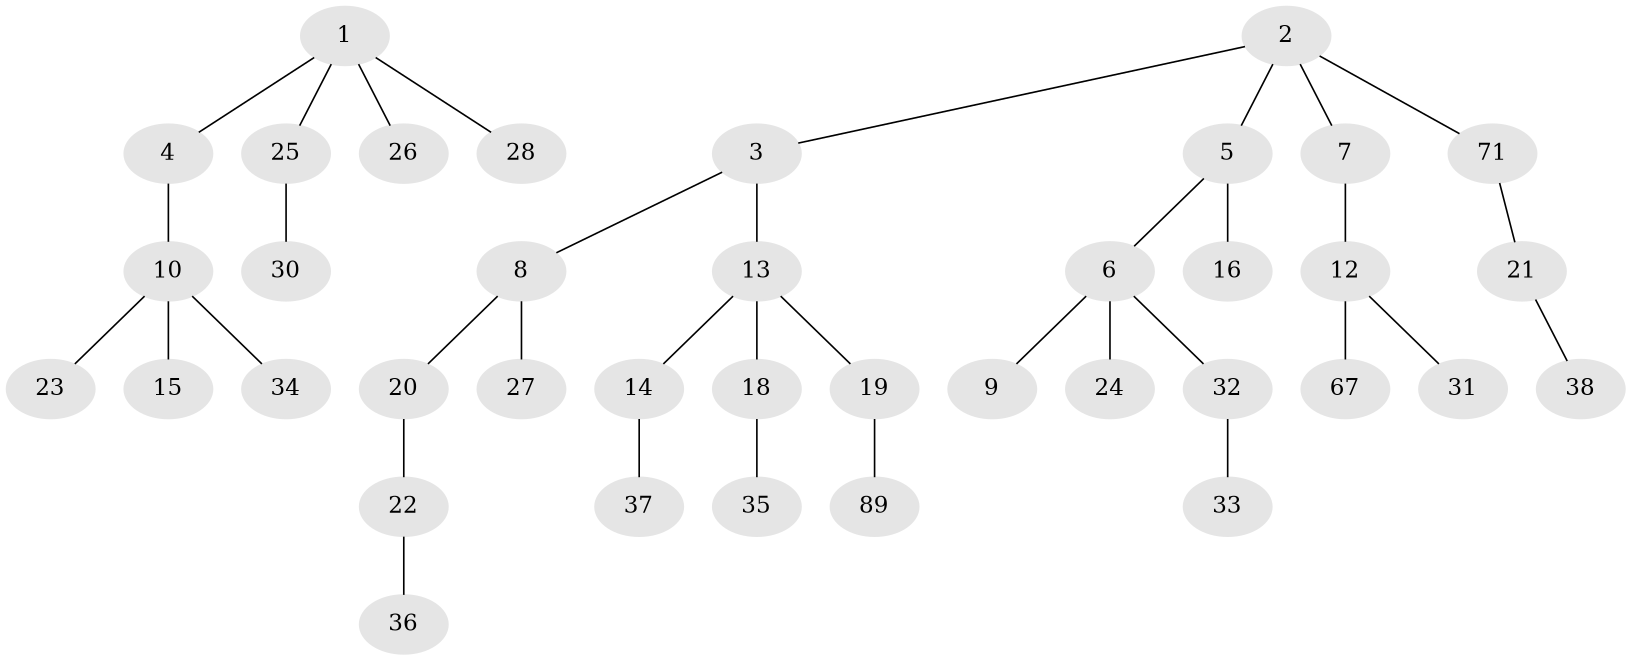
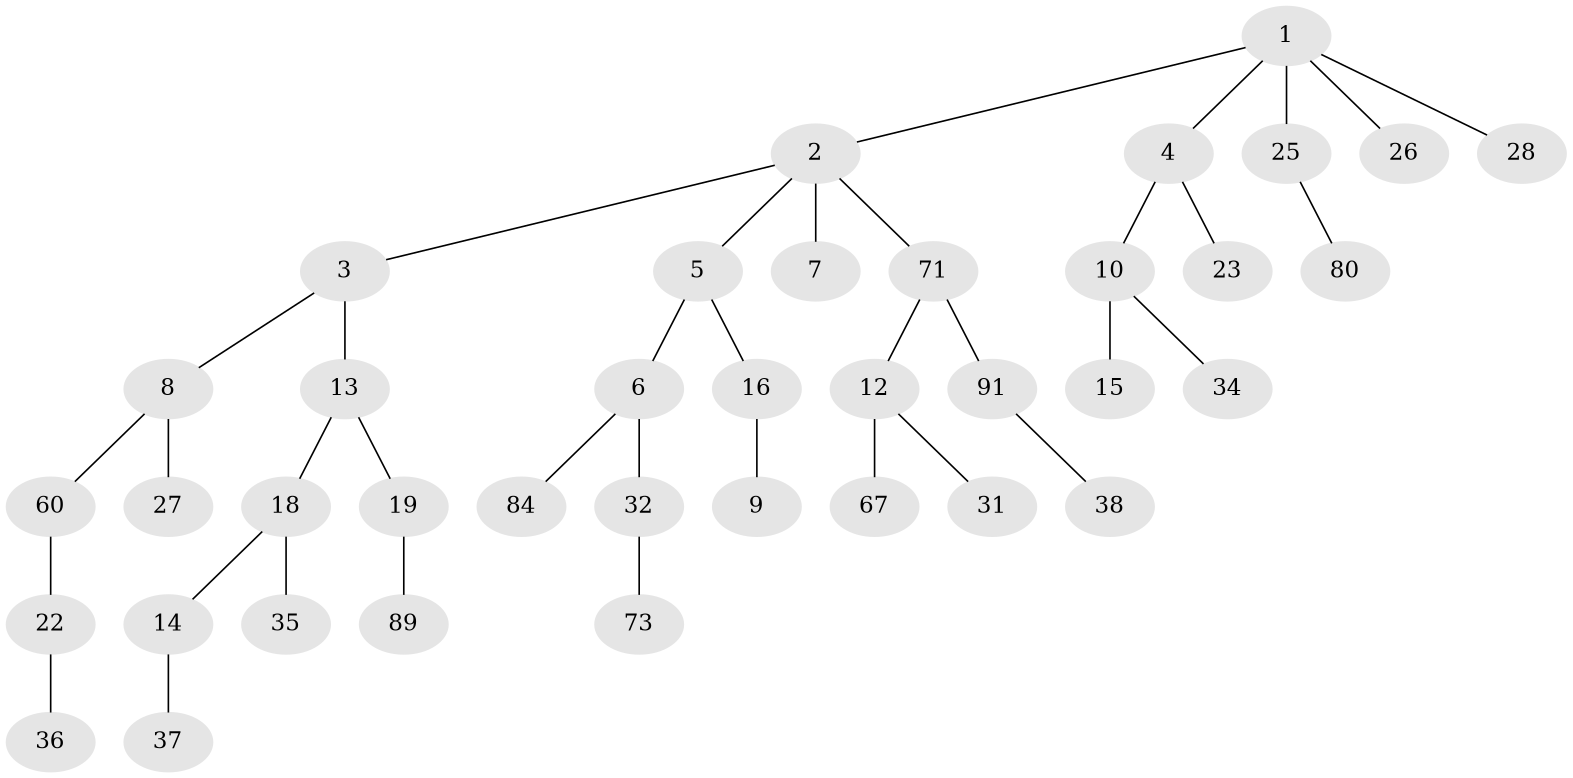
  graph {
    fontname="DejaVu Serif"
    node [color=gray90 fontname="DejaVu Serif" style=filled]
    edge [fontname="DejaVu Serif" weight=1.0]
    1
    2
    4
    25
    26
    28
    3
    5
    7
    n10 [label=71]
    10
    23
-   30
+   30 [label=80]
    8
    13
    6
    16
    12
-   21
-   20
+   21 [label=91]
+   20 [label=60]
    27
    14
    18
    19
    15
    34
    9
-   24
+   24 [label=84]
    32
-   33
+   33 [label=73]
    22
    n32 [label=67]
    31
    38
    37
    35
    n37 [label=89]
    36
+   1 -- 2
    1 -- 4
    1 -- 25
    1 -- 26
    1 -- 28
    2 -- 3
    2 -- 5
    2 -- 7
    2 -- n10
    4 -- 10
-   10 -- 23
+   4 -- 23
    25 -- 30
    3 -- 8
    3 -- 13
    5 -- 6
    5 -- 16
-   7 -- 12
+   n10 -- 12
    n10 -- 21
    10 -- 15 [weight=3.0]
    10 -- 34
    8 -- 20
    8 -- 27
-   13 -- 14
+   18 -- 14
    13 -- 18
    13 -- 19
-   6 -- 9 [weight=2.0]
+   16 -- 9 [weight=2.0]
    6 -- 24
    6 -- 32
    12 -- n32 [weight=2.0]
    12 -- 31
    21 -- 38
    20 -- 22
    14 -- 37
    18 -- 35
    19 -- n37
    32 -- 33
    22 -- 36
  }
